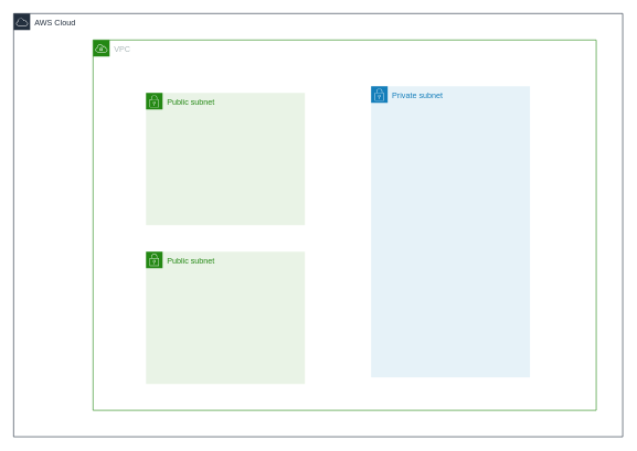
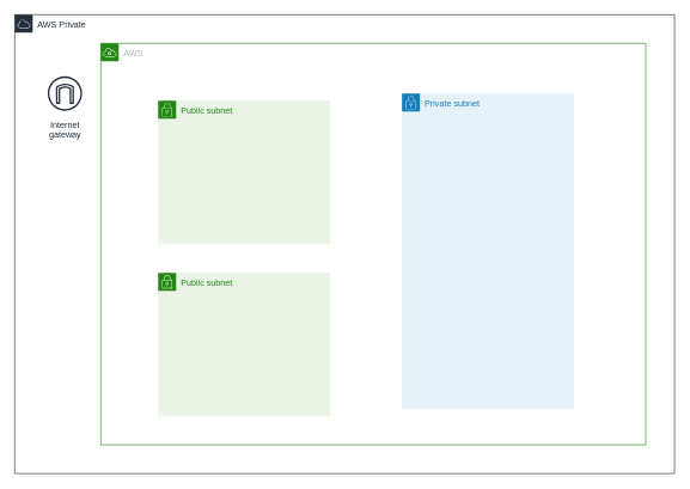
  <mxCell id="0" />
  <mxCell id="1" parent="0" />
- <mxCell id="2" value="AWS Cloud" style="points=[[0,0],[0.25,0],[0.5,0],[0.75,0],[1,0],[1,0.25],[1,0.5],[1,0.75],[1,1],[0.75,1],[0.5,1],[0.25,1],[0,1],[0,0.75],[0,0.5],[0,0.25]];outlineConnect=0;gradientColor=none;html=1;whiteSpace=wrap;fontSize=12;fontStyle=0;shape=mxgraph.aws4.group;grIcon=mxgraph.aws4.group_aws_cloud;strokeColor=#232F3E;fillColor=none;verticalAlign=top;align=left;spacingLeft=30;fontColor=#232F3E;dashed=0;" vertex="1" parent="1"><mxGeometry x="20" y="20" width="920" height="640" as="geometry" /></mxCell>
- <mxCell id="3" value="VPC" style="points=[[0,0],[0.25,0],[0.5,0],[0.75,0],[1,0],[1,0.25],[1,0.5],[1,0.75],[1,1],[0.75,1],[0.5,1],[0.25,1],[0,1],[0,0.75],[0,0.5],[0,0.25]];outlineConnect=0;gradientColor=none;html=1;whiteSpace=wrap;fontSize=12;fontStyle=0;shape=mxgraph.aws4.group;grIcon=mxgraph.aws4.group_vpc;strokeColor=#248814;fillColor=none;verticalAlign=top;align=left;spacingLeft=30;fontColor=#AAB7B8;dashed=0;" vertex="1" parent="1"><mxGeometry x="140" y="60" width="760" height="560" as="geometry" /></mxCell>
+ <mxCell id="2" value="AWS Private" style="points=[[0,0],[0.25,0],[0.5,0],[0.75,0],[1,0],[1,0.25],[1,0.5],[1,0.75],[1,1],[0.75,1],[0.5,1],[0.25,1],[0,1],[0,0.75],[0,0.5],[0,0.25]];outlineConnect=0;gradientColor=none;html=1;whiteSpace=wrap;fontSize=12;fontStyle=0;shape=mxgraph.aws4.group;grIcon=mxgraph.aws4.group_aws_cloud;strokeColor=#232F3E;fillColor=none;verticalAlign=top;align=left;spacingLeft=30;fontColor=#232F3E;dashed=0;" vertex="1" parent="1"><mxGeometry x="20" y="20" width="920" height="640" as="geometry" /></mxCell>
+ <mxCell id="3" value="AWS" style="points=[[0,0],[0.25,0],[0.5,0],[0.75,0],[1,0],[1,0.25],[1,0.5],[1,0.75],[1,1],[0.75,1],[0.5,1],[0.25,1],[0,1],[0,0.75],[0,0.5],[0,0.25]];outlineConnect=0;gradientColor=none;html=1;whiteSpace=wrap;fontSize=12;fontStyle=0;shape=mxgraph.aws4.group;grIcon=mxgraph.aws4.group_vpc;strokeColor=#248814;fillColor=none;verticalAlign=top;align=left;spacingLeft=30;fontColor=#AAB7B8;dashed=0;" vertex="1" parent="1"><mxGeometry x="140" y="60" width="760" height="560" as="geometry" /></mxCell>
+ <mxCell id="4" value="Internet&#10;gateway" style="outlineConnect=0;fontColor=#232F3E;gradientColor=none;strokeColor=#232F3E;fillColor=#ffffff;dashed=0;verticalLabelPosition=bottom;verticalAlign=top;align=center;html=1;fontSize=12;fontStyle=0;aspect=fixed;shape=mxgraph.aws4.resourceIcon;resIcon=mxgraph.aws4.internet_gateway;" vertex="1" parent="1"><mxGeometry y="100" width="60" height="60" as="geometry" x="60" /></mxCell>
  <mxCell id="5" value="Private subnet" style="points=[[0,0],[0.25,0],[0.5,0],[0.75,0],[1,0],[1,0.25],[1,0.5],[1,0.75],[1,1],[0.75,1],[0.5,1],[0.25,1],[0,1],[0,0.75],[0,0.5],[0,0.25]];outlineConnect=0;gradientColor=none;html=1;whiteSpace=wrap;fontSize=12;fontStyle=0;shape=mxgraph.aws4.group;grIcon=mxgraph.aws4.group_security_group;grStroke=0;strokeColor=#147EBA;fillColor=#E6F2F8;verticalAlign=top;align=left;spacingLeft=30;fontColor=#147EBA;dashed=0;" vertex="1" parent="1"><mxGeometry x="560" y="130" width="240" height="440" as="geometry" /></mxCell>
  <mxCell id="6" value="Public subnet" style="points=[[0,0],[0.25,0],[0.5,0],[0.75,0],[1,0],[1,0.25],[1,0.5],[1,0.75],[1,1],[0.75,1],[0.5,1],[0.25,1],[0,1],[0,0.75],[0,0.5],[0,0.25]];outlineConnect=0;gradientColor=none;html=1;whiteSpace=wrap;fontSize=12;fontStyle=0;shape=mxgraph.aws4.group;grIcon=mxgraph.aws4.group_security_group;grStroke=0;strokeColor=#248814;fillColor=#E9F3E6;verticalAlign=top;align=left;spacingLeft=30;fontColor=#248814;dashed=0;" vertex="1" parent="1"><mxGeometry x="220" y="140" width="240" height="200" as="geometry" /></mxCell>
  <mxCell id="7" value="Public subnet" style="points=[[0,0],[0.25,0],[0.5,0],[0.75,0],[1,0],[1,0.25],[1,0.5],[1,0.75],[1,1],[0.75,1],[0.5,1],[0.25,1],[0,1],[0,0.75],[0,0.5],[0,0.25]];outlineConnect=0;gradientColor=none;html=1;whiteSpace=wrap;fontSize=12;fontStyle=0;shape=mxgraph.aws4.group;grIcon=mxgraph.aws4.group_security_group;grStroke=0;strokeColor=#248814;fillColor=#E9F3E6;verticalAlign=top;align=left;spacingLeft=30;fontColor=#248814;dashed=0;" vertex="1" parent="1"><mxGeometry x="220" y="380" width="240" height="200" as="geometry" /></mxCell>
